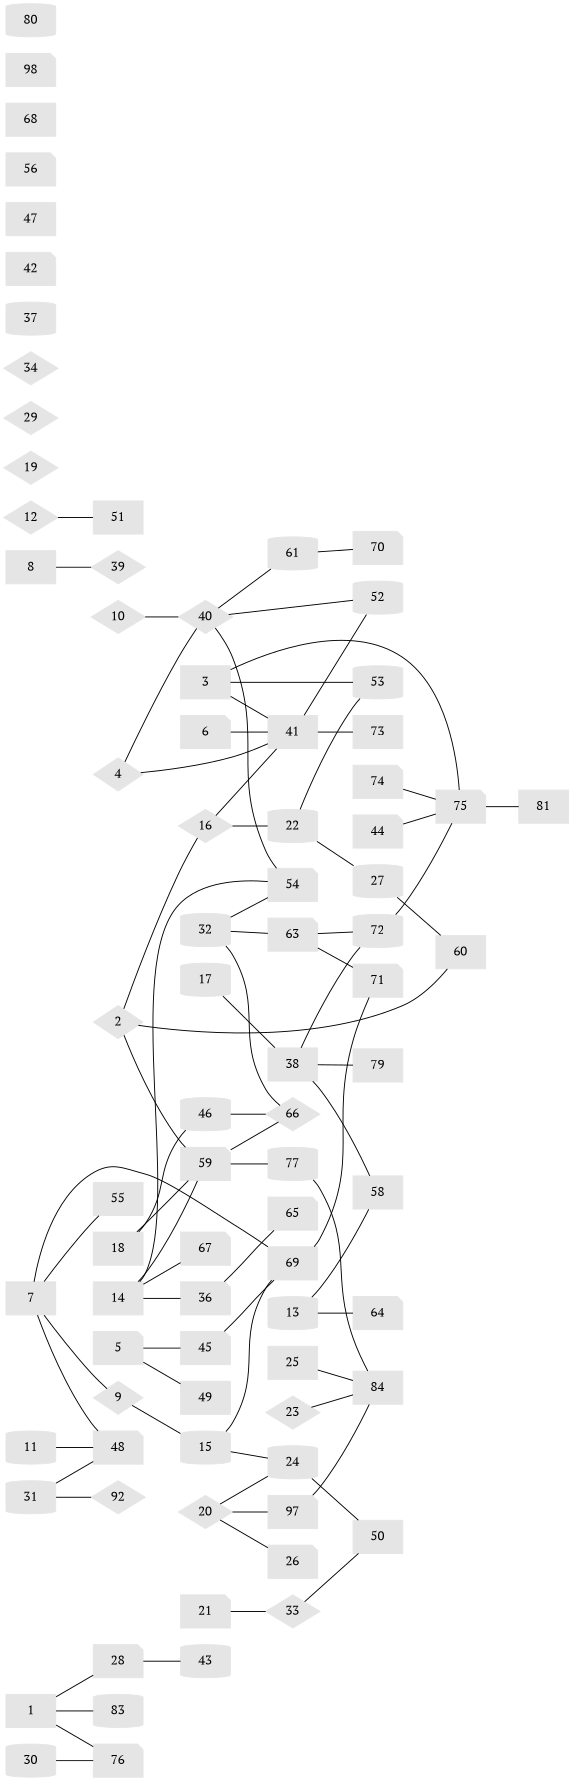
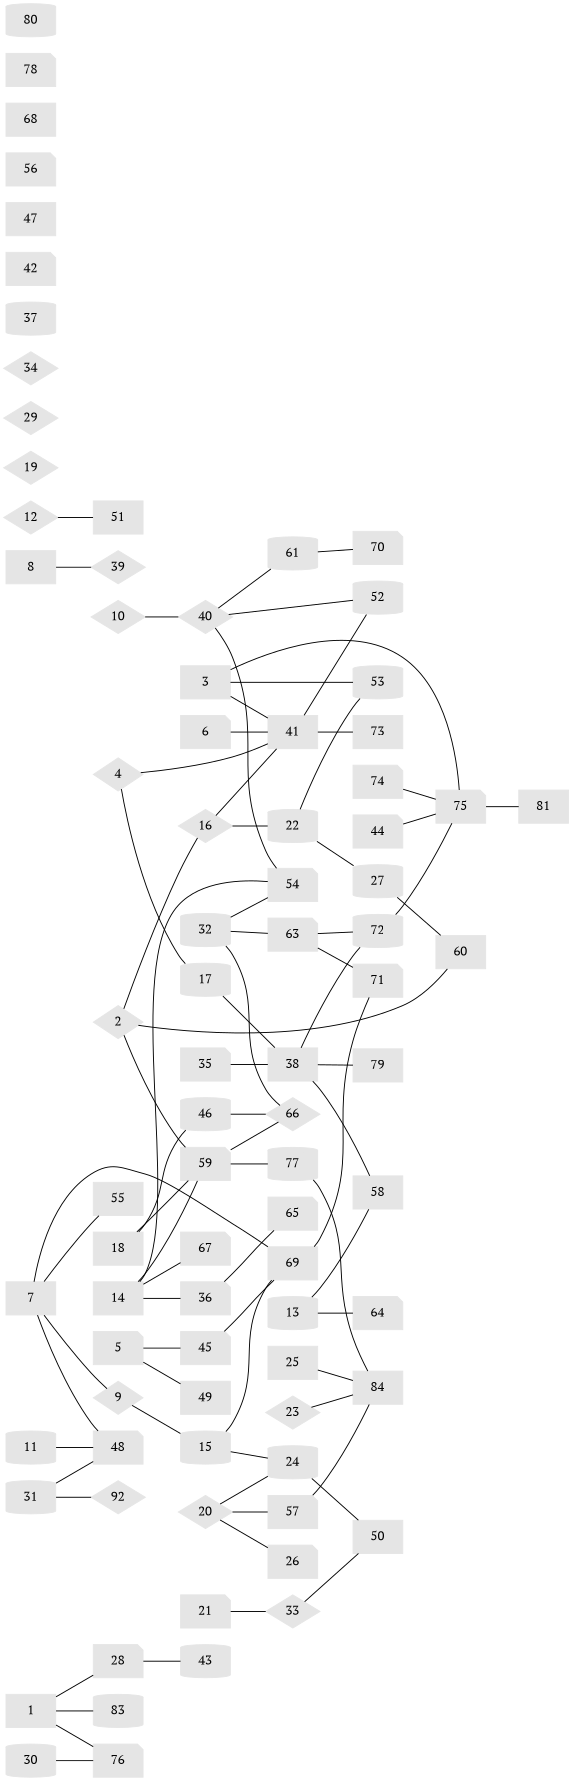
  graph {
    fontname="PT Serif"
    rankdir=LR
    node [color=gray90 fontname="PT Serif" shape=note style=filled]
    edge [fontname="PT Serif"]
    1 [shape=box]
    28
    76
    83 [shape=cylinder]
    43 [shape=cylinder]
    2 [shape=diamond]
    16 [shape=diamond]
    59
    60 [shape=box]
    41 [shape=box]
    22 [shape=cylinder]
    52 [shape=cylinder]
    73 [shape=box]
    66 [shape=diamond]
    77 [shape=cylinder]
    3 [shape=box]
    53 [shape=cylinder]
    75
    81 [shape=box]
    4 [shape=diamond]
    17 [shape=cylinder]
    38 [shape=box]
    5
    45
    49 [shape=box]
    69 [shape=box]
    6
    7 [shape=box]
    9 [shape=diamond]
    48
    55 [shape=box]
    15 [shape=cylinder]
    71
    8 [shape=box]
    39 [shape=diamond]
    24 [shape=cylinder]
    10 [shape=diamond]
    40 [shape=diamond]
    54
    61 [shape=cylinder]
    11 [shape=cylinder]
    12 [shape=diamond]
    51 [shape=box]
    13 [shape=cylinder]
    58 [shape=box]
    64
    14 [shape=box]
    36
    67
    65
    50 [shape=box]
    27 [shape=cylinder]
    74
    72 [shape=cylinder]
    79 [shape=box]
    18 [shape=box]
    46 [shape=cylinder]
    32 [shape=cylinder]
    63
    19 [shape=diamond]
    20 [shape=diamond]
    26
-   57 [label=97]
+   57
    n64 [label=84 shape=box]
    33 [shape=diamond]
    21
    23 [shape=diamond]
    25 [shape=box]
    29 [shape=diamond]
    30 [shape=cylinder]
    31 [shape=cylinder]
    n72 [label=92 shape=diamond]
    34 [shape=diamond]
+   35
    37 [shape=cylinder]
    42
    44
    47 [shape=box]
    56
    70
    68 [shape=box]
-   78 [label=98]
+   78
    80 [shape=cylinder]
    1 -- 28
    1 -- 76
    1 -- 83
    28 -- 43
    2 -- 16
    2 -- 59
    2 -- 60
    16 -- 41
    16 -- 22
    59 -- 66
    59 -- 77
    41 -- 52
    41 -- 73
    22 -- 53
    22 -- 27
    77 -- n64
    3 -- 41
    3 -- 53
    3 -- 75
    75 -- 81
    4 -- 41
-   4 -- 40
+   4 -- 17
    17 -- 38
    38 -- 58
    38 -- 72
    38 -- 79
    5 -- 45
    5 -- 49
    45 -- 69
    69 -- 71
    6 -- 41
    7 -- 69
    7 -- 9
    7 -- 48
    7 -- 55
    9 -- 15
    15 -- 69
    15 -- 24
    8 -- 39
    24 -- 50
    10 -- 40
    40 -- 52
    40 -- 54
    40 -- 61
    61 -- 70
    11 -- 48
    12 -- 51
    13 -- 58
    13 -- 64
    14 -- 59
    14 -- 54
    14 -- 36
    14 -- 67
    36 -- 65
    27 -- 60
    74 -- 75
    72 -- 75
    18 -- 59
    18 -- 46
    46 -- 66
    32 -- 66
    32 -- 54
    32 -- 63
    63 -- 71
    63 -- 72
    20 -- 24
    20 -- 26
    20 -- 57
    57 -- n64
    33 -- 50
    21 -- 33
    23 -- n64
    25 -- n64
    30 -- 76
    31 -- 48
    31 -- n72
+   35 -- 38
    44 -- 75
  }
